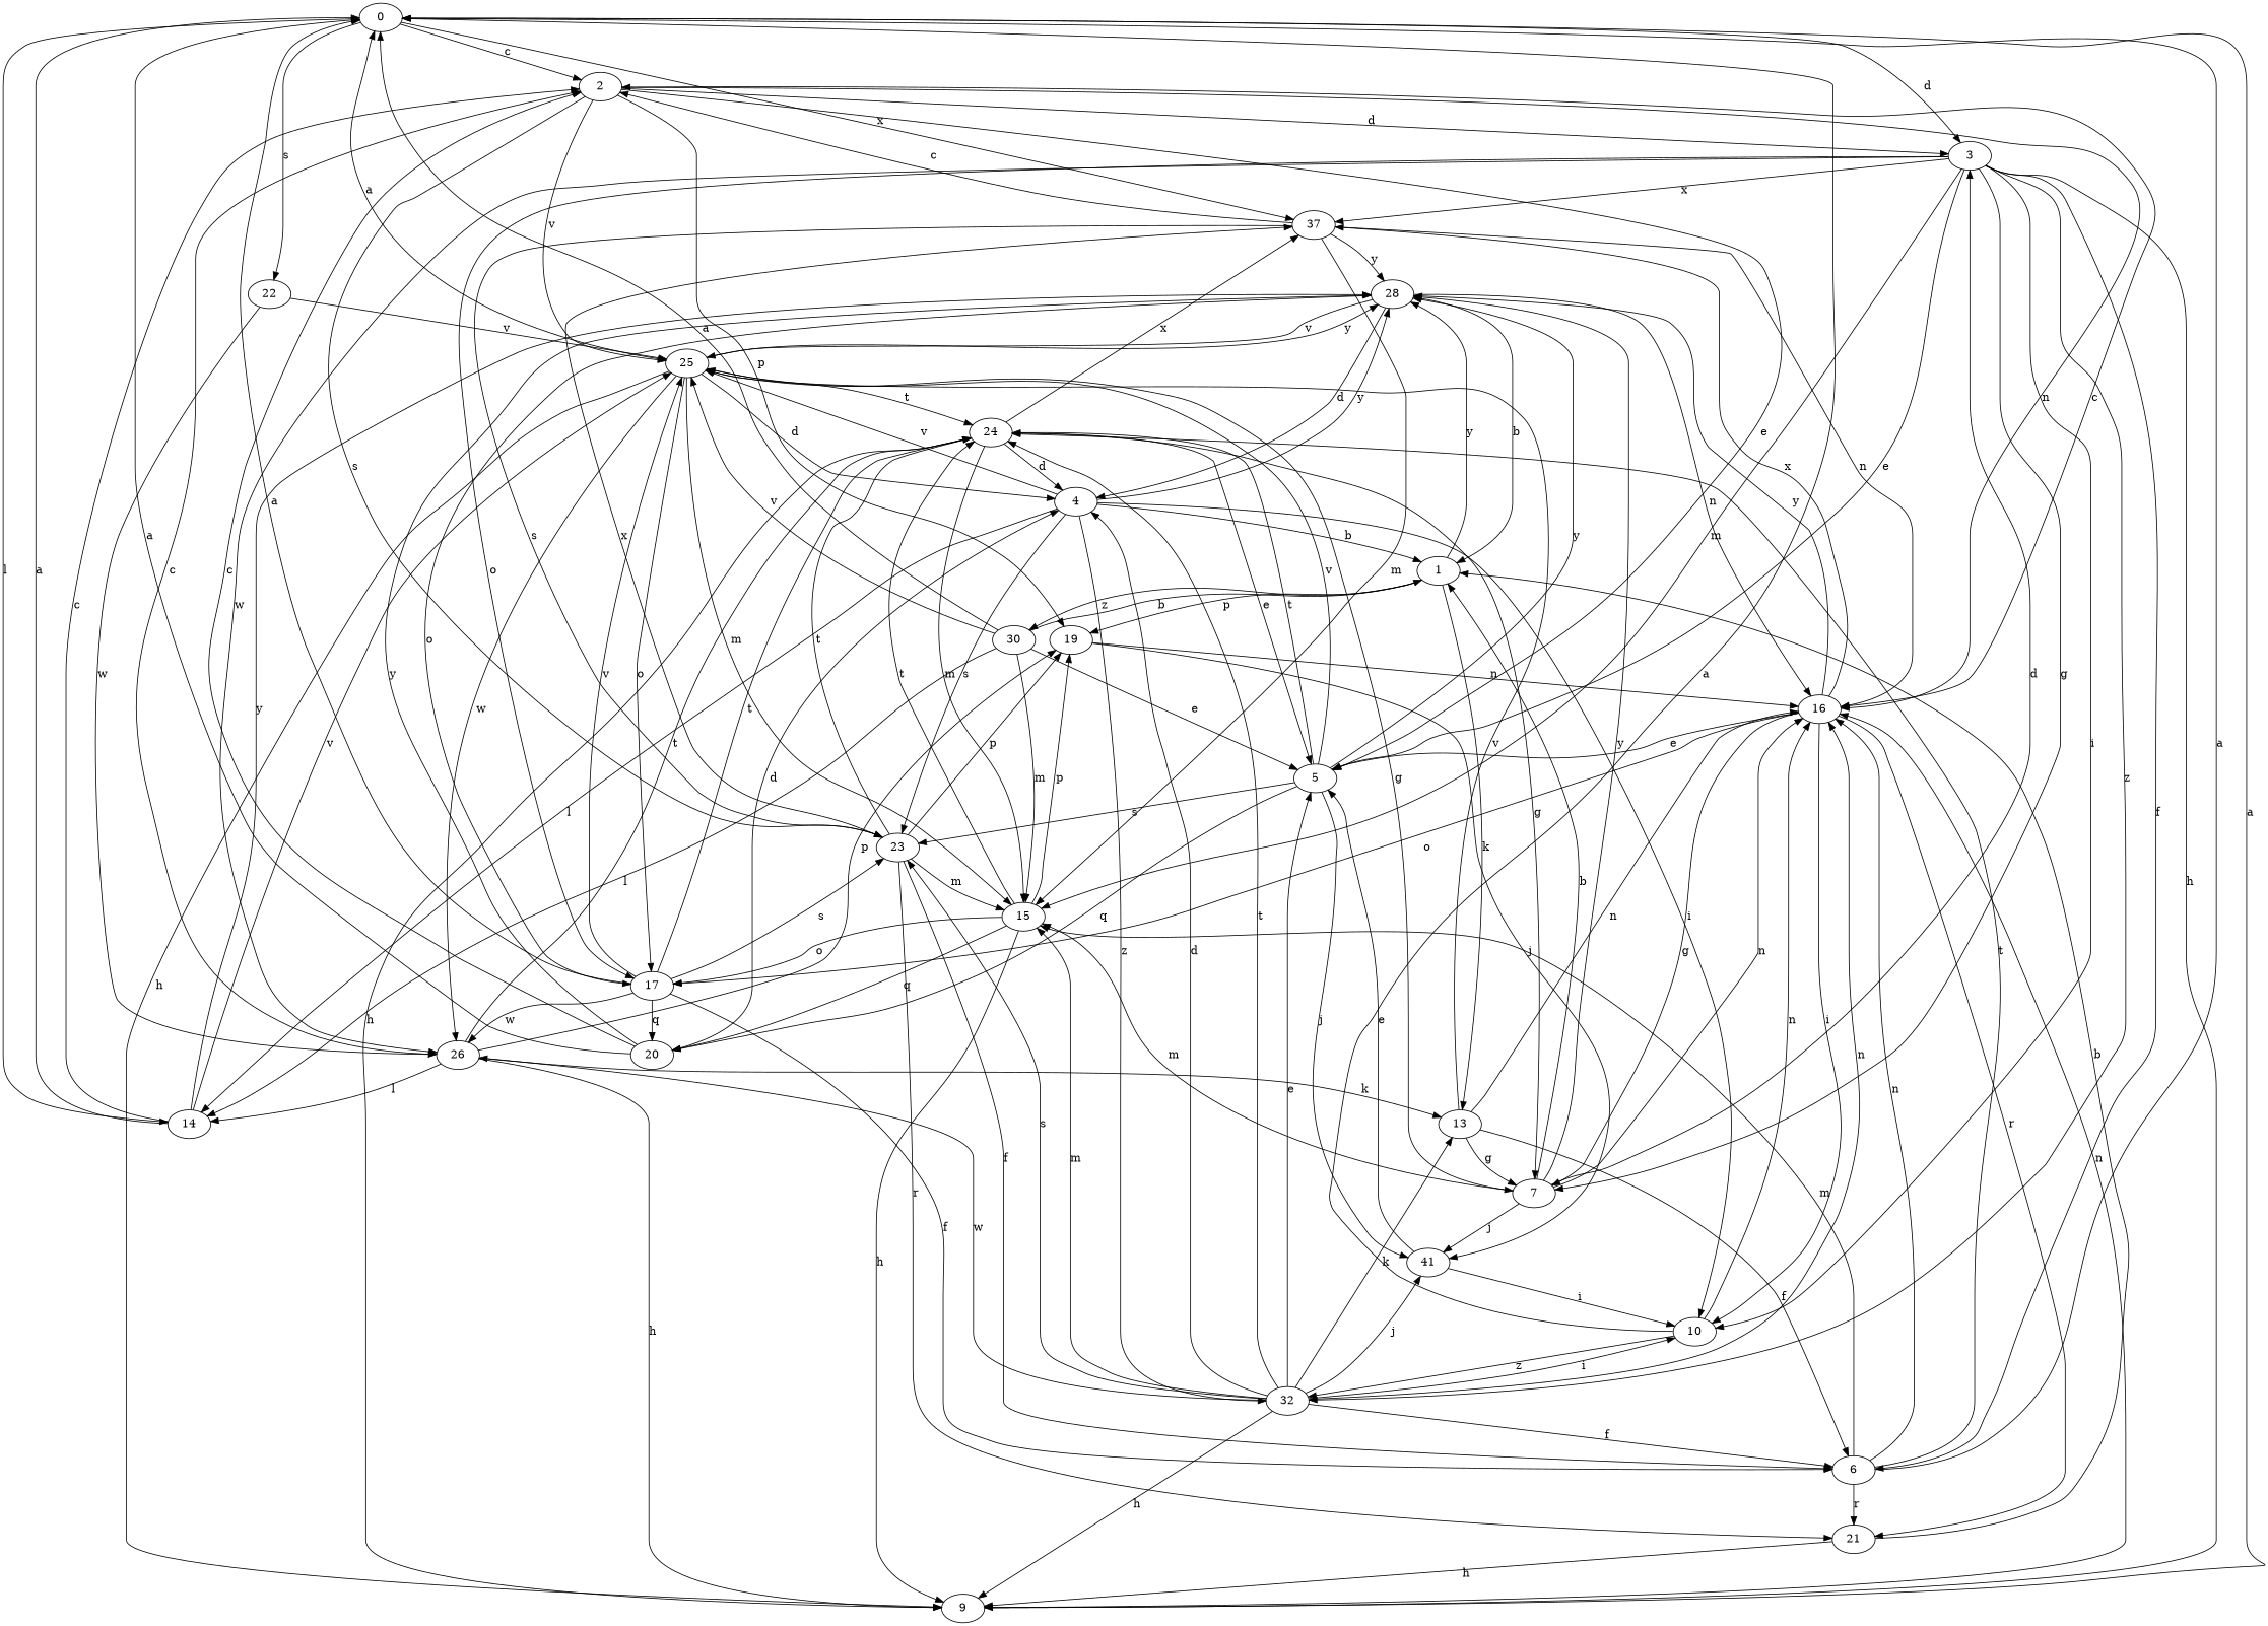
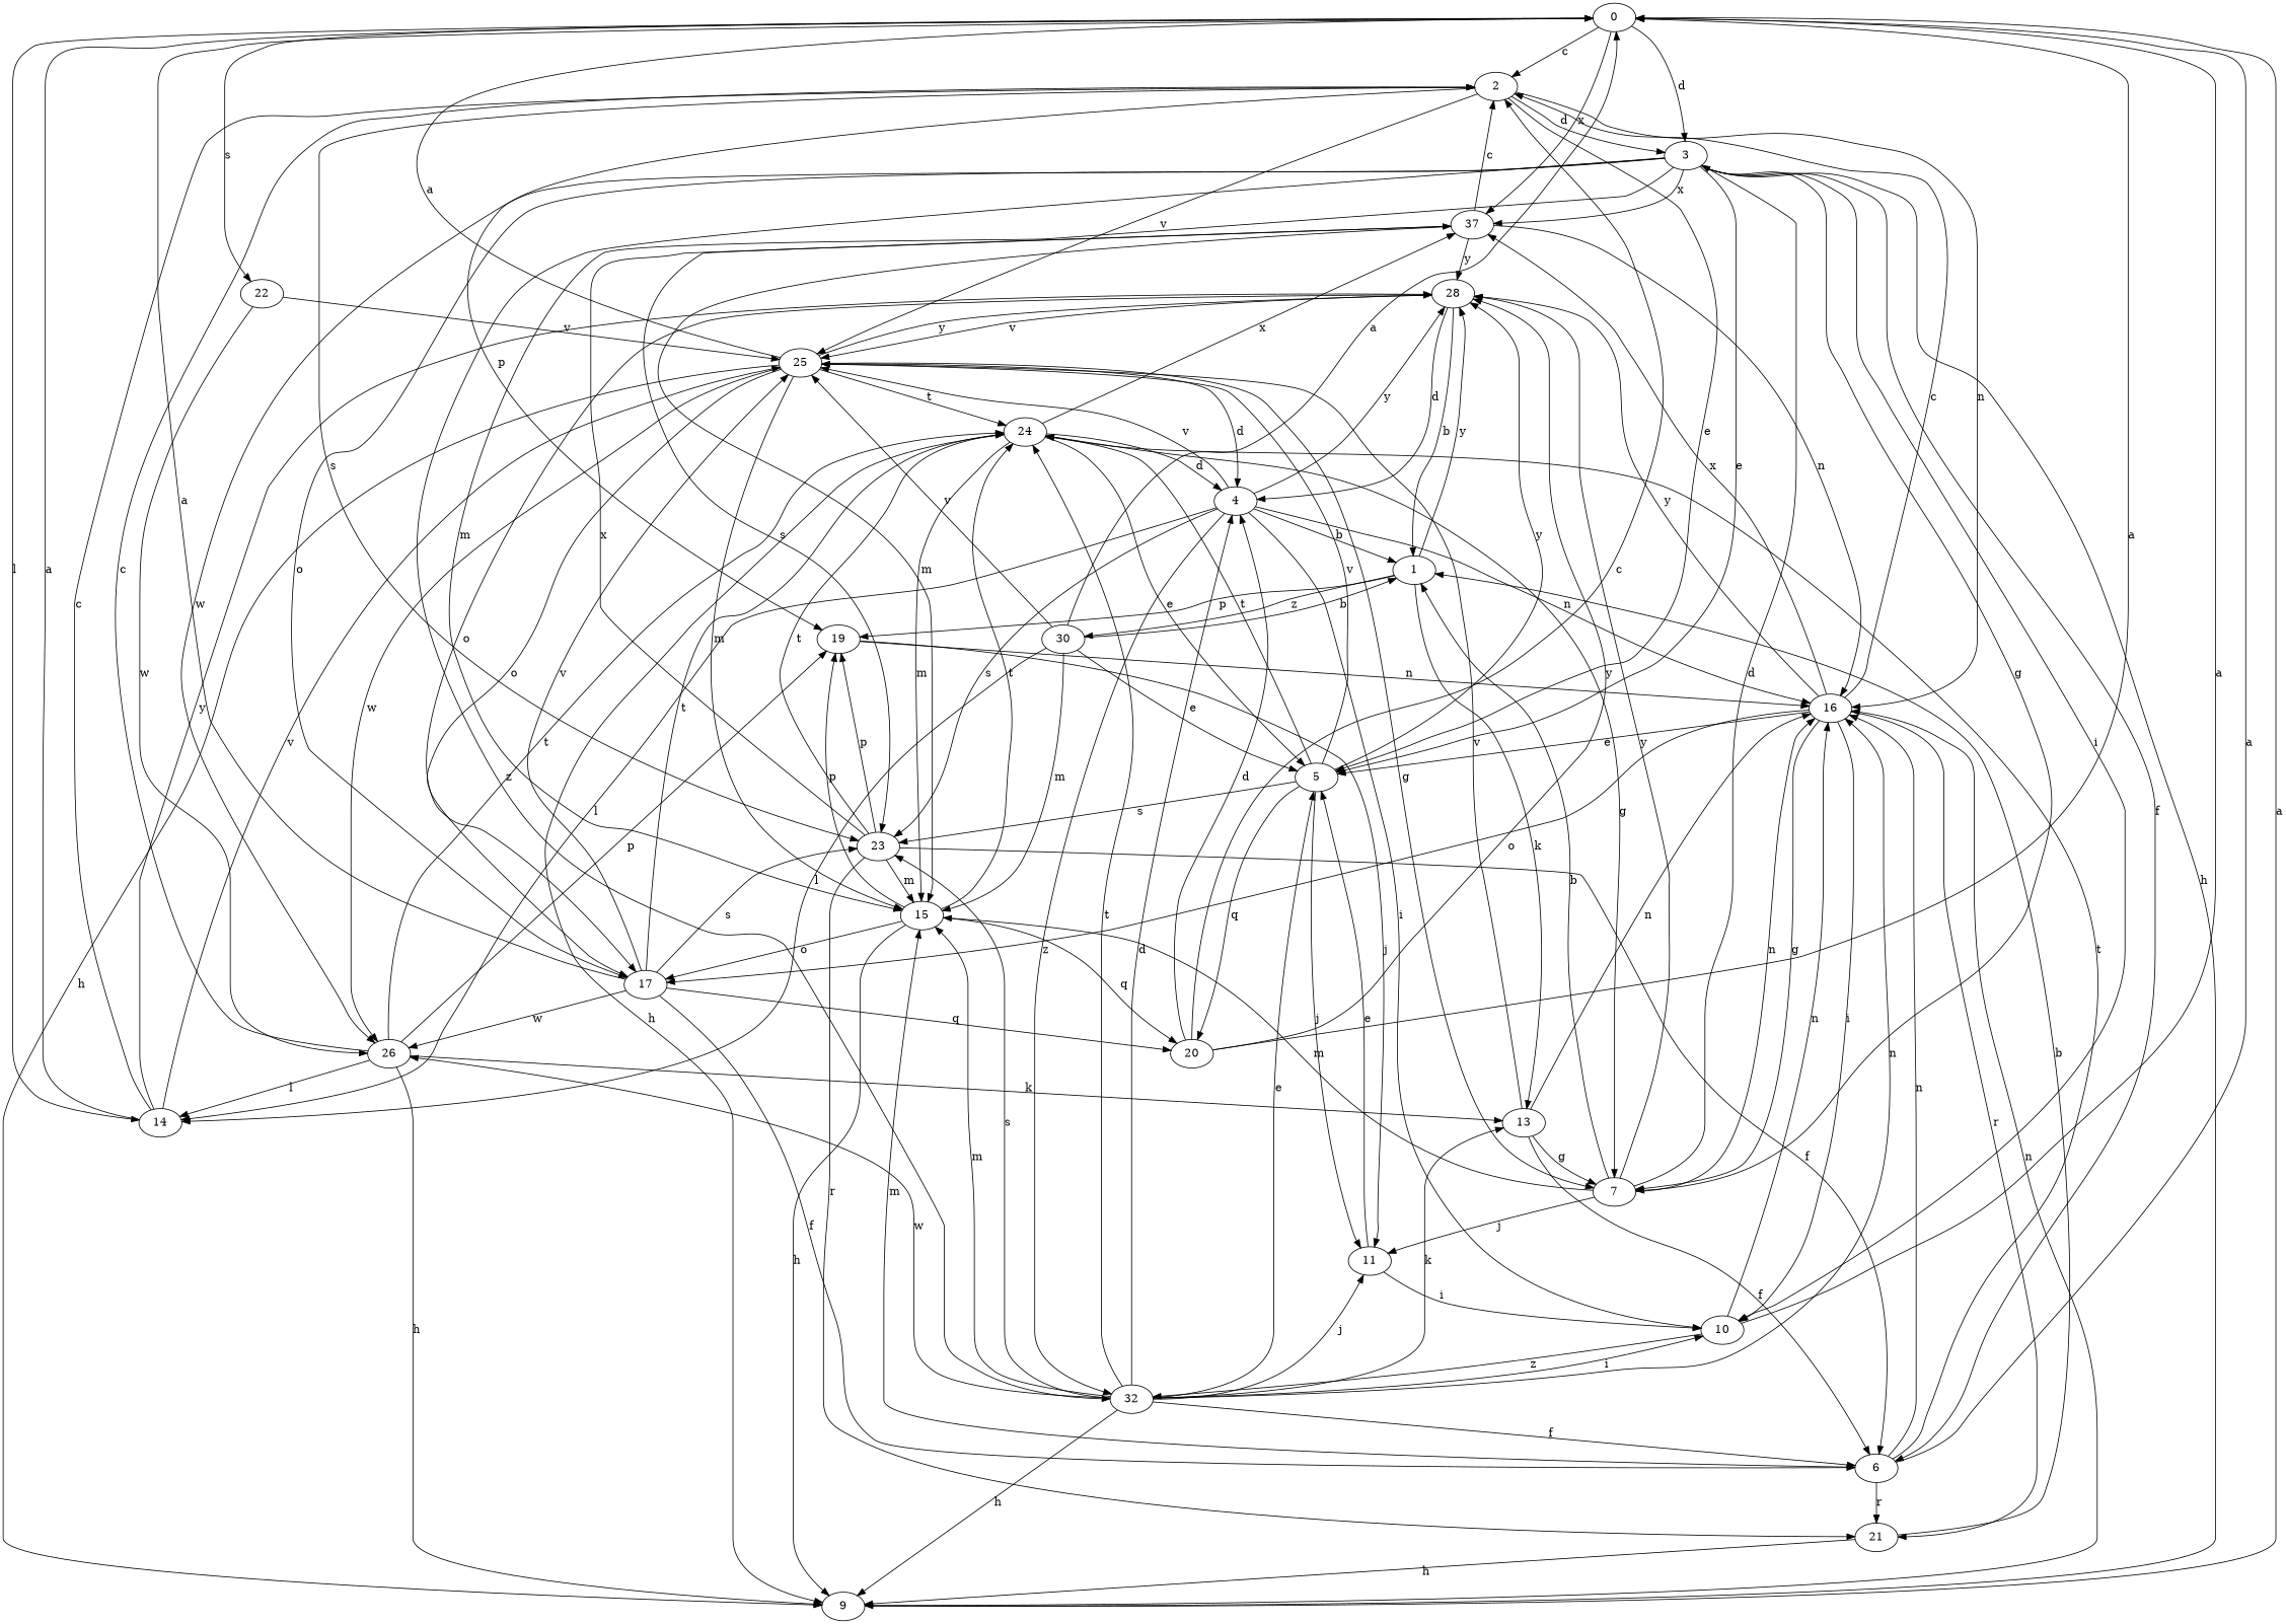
  strict digraph {
    0
    2
    3
    14
    22
    n6 [label=37]
    19
    25
    5
    16
    23
    6
    7
    9
    10
    15
    17
    26
    n19 [label=32]
    28
    1
    13
    30
-   11 [label=41]
+   11
    4
    24
    20
    21
    0 -> 2 [label=c]
    0 -> 3 [label=d]
    0 -> 14 [label=l]
    0 -> 22 [label=s]
    0 -> n6 [label=x]
    2 -> 3 [label=d]
    2 -> 19 [label=p]
    2 -> 25 [label=v]
    2 -> 5 [label=e]
    2 -> 16 [label=n]
    2 -> 23 [label=s]
    3 -> n6 [label=x]
    3 -> 5 [label=e]
    3 -> 6 [label=f]
    3 -> 7 [label=g]
    3 -> 9 [label=h]
    3 -> 10 [label=i]
    3 -> 15 [label=m]
    3 -> 17 [label=o]
    3 -> 26 [label=w]
    3 -> n19 [label=z]
    14 -> 0 [label=a]
    14 -> 2 [label=c]
    14 -> 25 [label=v]
    14 -> 28 [label=y]
    22 -> 25 [label=v]
    22 -> 26 [label=w]
    n6 -> 2 [label=c]
    n6 -> 16 [label=n]
    n6 -> 23 [label=s]
    n6 -> 15 [label=m]
    n6 -> 28 [label=y]
    19 -> 16 [label=n]
    19 -> 11 [label=j]
    25 -> 0 [label=a]
    25 -> 7 [label=g]
    25 -> 9 [label=h]
    25 -> 15 [label=m]
    25 -> 17 [label=o]
    25 -> 26 [label=w]
    25 -> 28 [label=y]
    25 -> 4 [label=d]
    25 -> 24 [label=t]
    5 -> 25 [label=v]
    5 -> 23 [label=s]
    5 -> 28 [label=y]
    5 -> 11 [label=j]
    5 -> 24 [label=t]
    5 -> 20 [label=q]
    16 -> 2 [label=c]
    16 -> n6 [label=x]
    16 -> 5 [label=e]
    16 -> 7 [label=g]
    16 -> 10 [label=i]
    16 -> 17 [label=o]
    16 -> 28 [label=y]
    16 -> 21 [label=r]
    23 -> n6 [label=x]
    23 -> 19 [label=p]
    23 -> 6 [label=f]
    23 -> 15 [label=m]
    23 -> 24 [label=t]
    23 -> 21 [label=r]
    6 -> 0 [label=a]
    6 -> 16 [label=n]
    6 -> 15 [label=m]
    6 -> 24 [label=t]
    6 -> 21 [label=r]
    7 -> 3 [label=d]
    7 -> 16 [label=n]
    7 -> 15 [label=m]
    7 -> 28 [label=y]
    7 -> 1 [label=b]
    7 -> 11 [label=j]
    9 -> 0 [label=a]
    9 -> 16 [label=n]
    10 -> 0 [label=a]
    10 -> 16 [label=n]
    10 -> n19 [label=z]
    15 -> 19 [label=p]
    15 -> 9 [label=h]
    15 -> 17 [label=o]
    15 -> 24 [label=t]
    15 -> 20 [label=q]
    17 -> 0 [label=a]
    17 -> 25 [label=v]
    17 -> 23 [label=s]
    17 -> 6 [label=f]
    17 -> 26 [label=w]
    17 -> 24 [label=t]
    17 -> 20 [label=q]
    26 -> 2 [label=c]
    26 -> 14 [label=l]
    26 -> 19 [label=p]
    26 -> 9 [label=h]
    26 -> 13 [label=k]
    26 -> 24 [label=t]
    n19 -> 5 [label=e]
    n19 -> 16 [label=n]
    n19 -> 23 [label=s]
    n19 -> 6 [label=f]
    n19 -> 9 [label=h]
    n19 -> 10 [label=i]
    n19 -> 15 [label=m]
    n19 -> 26 [label=w]
    n19 -> 13 [label=k]
    n19 -> 11 [label=j]
    n19 -> 4 [label=d]
    n19 -> 24 [label=t]
    28 -> 25 [label=v]
-   28 -> 16 [label=n]
+   4 -> 16 [label=n]
    28 -> 17 [label=o]
    28 -> 1 [label=b]
    28 -> 4 [label=d]
    1 -> 19 [label=p]
    1 -> 28 [label=y]
    1 -> 13 [label=k]
    1 -> 30 [label=z]
    13 -> 25 [label=v]
    13 -> 16 [label=n]
    13 -> 6 [label=f]
    13 -> 7 [label=g]
    30 -> 0 [label=a]
    30 -> 14 [label=l]
    30 -> 25 [label=v]
    30 -> 5 [label=e]
    30 -> 15 [label=m]
    30 -> 1 [label=b]
    11 -> 5 [label=e]
    11 -> 10 [label=i]
    4 -> 14 [label=l]
    4 -> 25 [label=v]
    4 -> 23 [label=s]
    4 -> 10 [label=i]
    4 -> n19 [label=z]
    4 -> 28 [label=y]
    4 -> 1 [label=b]
    24 -> n6 [label=x]
    24 -> 5 [label=e]
    24 -> 7 [label=g]
    24 -> 9 [label=h]
    24 -> 15 [label=m]
    24 -> 4 [label=d]
    20 -> 0 [label=a]
    20 -> 2 [label=c]
    20 -> 28 [label=y]
    20 -> 4 [label=d]
    21 -> 9 [label=h]
    21 -> 1 [label=b]
  }
